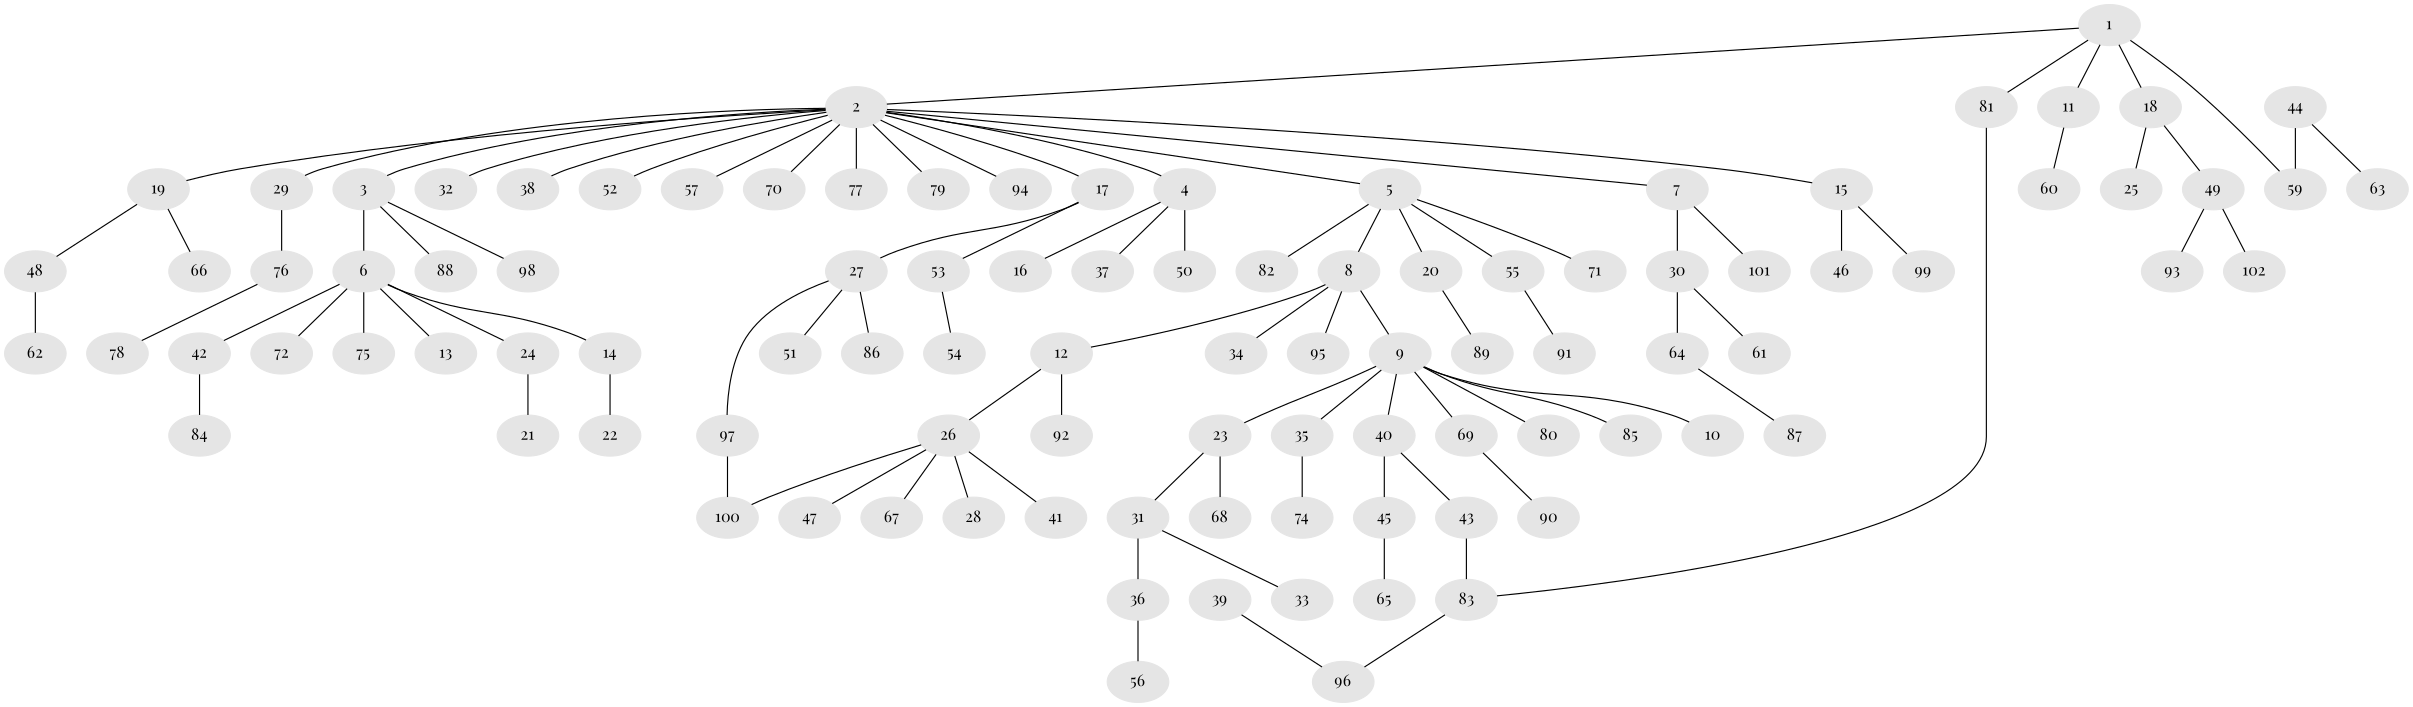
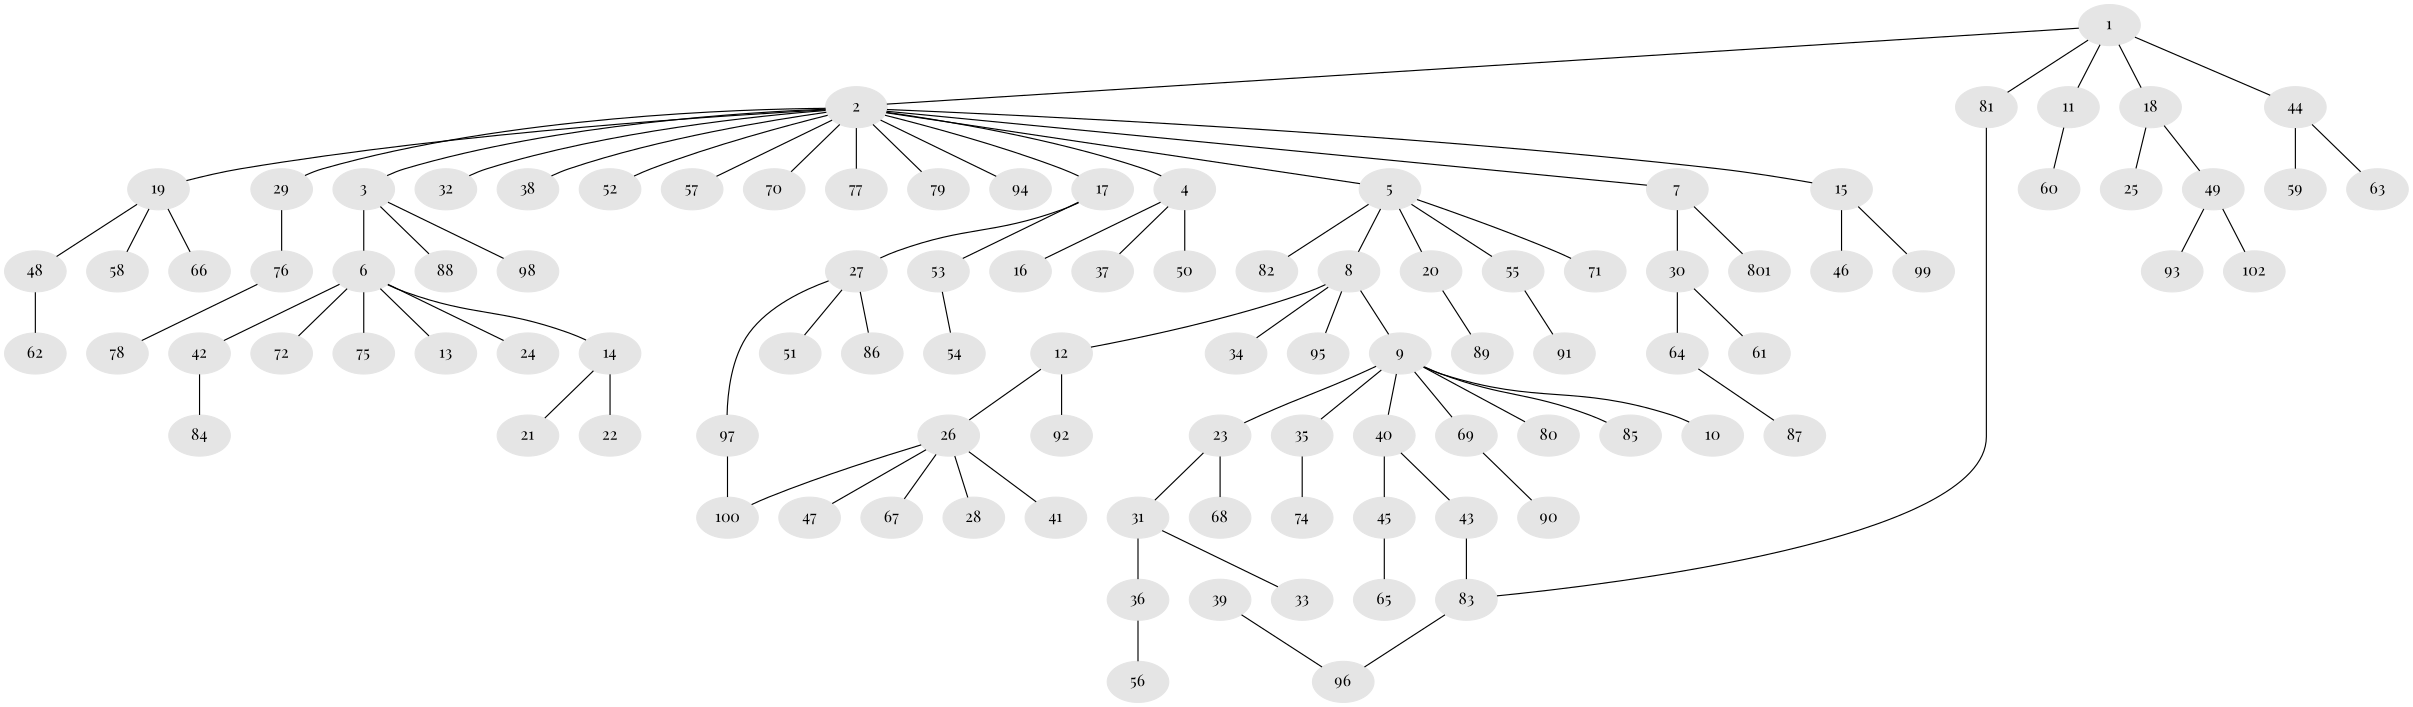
  graph {
    fontname="Playfair Display"
    node [color=gray90 fontname="Playfair Display" style=filled]
    edge [fontname="Playfair Display"]
    1
    2
    11
    18
    44
    81
    3
    4
    5
    7
    15
    17
    19
    29
    32
    38
    52
    57
    70
    77
    79
    94
    60
    25
    49
    59
    63
    83
    6
    88
    98
    16
    37
    50
    8
    20
    55
    71
    82
    30
-   101
+   101 [label=801]
    46
    99
    27
    53
    48
+   58
    66
    76
    13
    14
    24
    42
    72
    75
    9
    12
    34
    95
    89
    91
    21
    22
    39
    96
    84
    61
    64
    10
    23
    35
    40
    69
    80
    85
    26
    92
    31
    68
    74
    43
    45
    90
    28
    41
    47
    67
    100
    86
    97
    51
    54
    93
    102
    62
    33
    36
    78
    87
    56
    65
    1 -- 2
    1 -- 11
    1 -- 18
-   1 -- 59
+   1 -- 44
    1 -- 81
    2 -- 3
    2 -- 4
    2 -- 5
    2 -- 7
    2 -- 15
    2 -- 17
    2 -- 19
    2 -- 29
    2 -- 32
    2 -- 38
    2 -- 52
    2 -- 57
    2 -- 70
    2 -- 77
    2 -- 79
    2 -- 94
    11 -- 60
    18 -- 25
    18 -- 49
    44 -- 59
    44 -- 63
    81 -- 83
    3 -- 6
    3 -- 88
    3 -- 98
    4 -- 16
    4 -- 37
    4 -- 50
    5 -- 8
    5 -- 20
    5 -- 55
    5 -- 71
    5 -- 82
    7 -- 30
    7 -- 101
    15 -- 46
    15 -- 99
    17 -- 27
    17 -- 53
    19 -- 48
+   19 -- 58
    19 -- 66
    29 -- 76
    49 -- 93
    49 -- 102
    83 -- 96
    6 -- 13
    6 -- 14
    6 -- 24
    6 -- 42
    6 -- 72
    6 -- 75
    8 -- 9
    8 -- 12
    8 -- 34
    8 -- 95
    20 -- 89
    55 -- 91
    30 -- 61
    30 -- 64
    27 -- 86
    27 -- 97
    27 -- 51
    53 -- 54
    48 -- 62
    76 -- 78
-   24 -- 21
+   14 -- 21
    14 -- 22
    42 -- 84
    9 -- 10
    9 -- 23
    9 -- 35
    9 -- 40
    9 -- 69
    9 -- 80
    9 -- 85
    12 -- 26
    12 -- 92
    39 -- 96
    64 -- 87
    23 -- 31
    23 -- 68
    35 -- 74
    40 -- 43
    40 -- 45
    69 -- 90
    26 -- 28
    26 -- 41
    26 -- 47
    26 -- 67
    26 -- 100
    31 -- 33
    31 -- 36
    43 -- 83
    45 -- 65
    97 -- 100
    36 -- 56
  }
